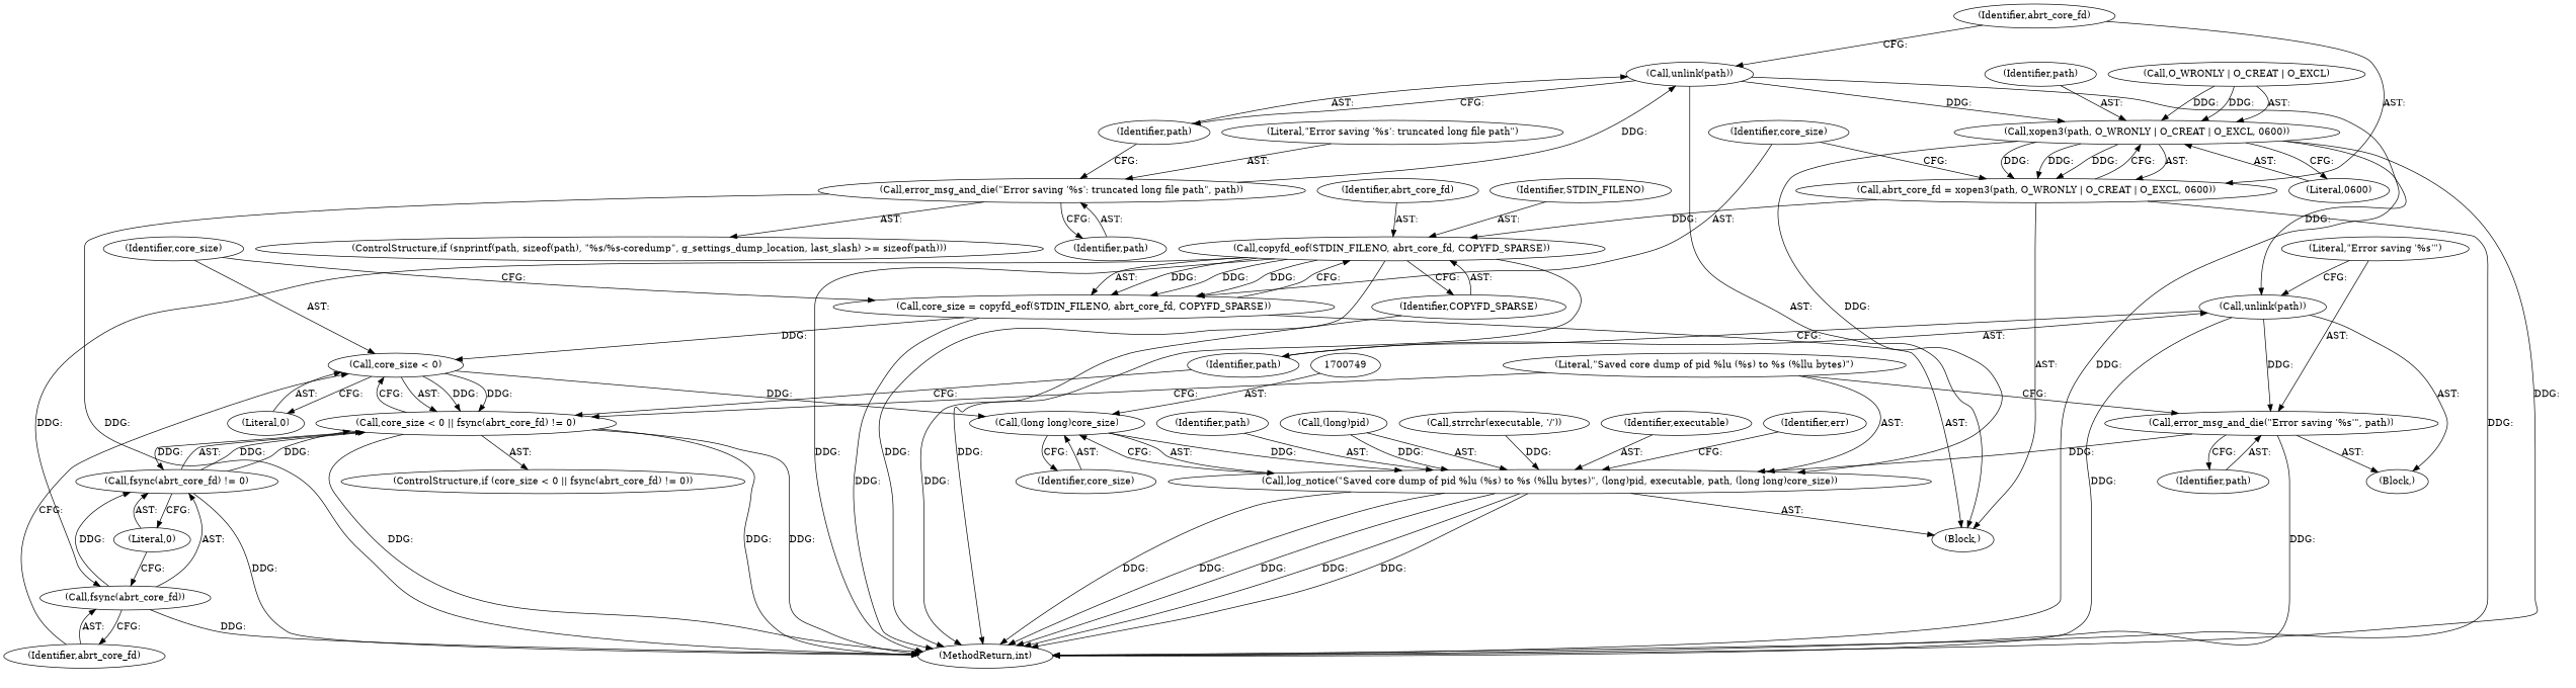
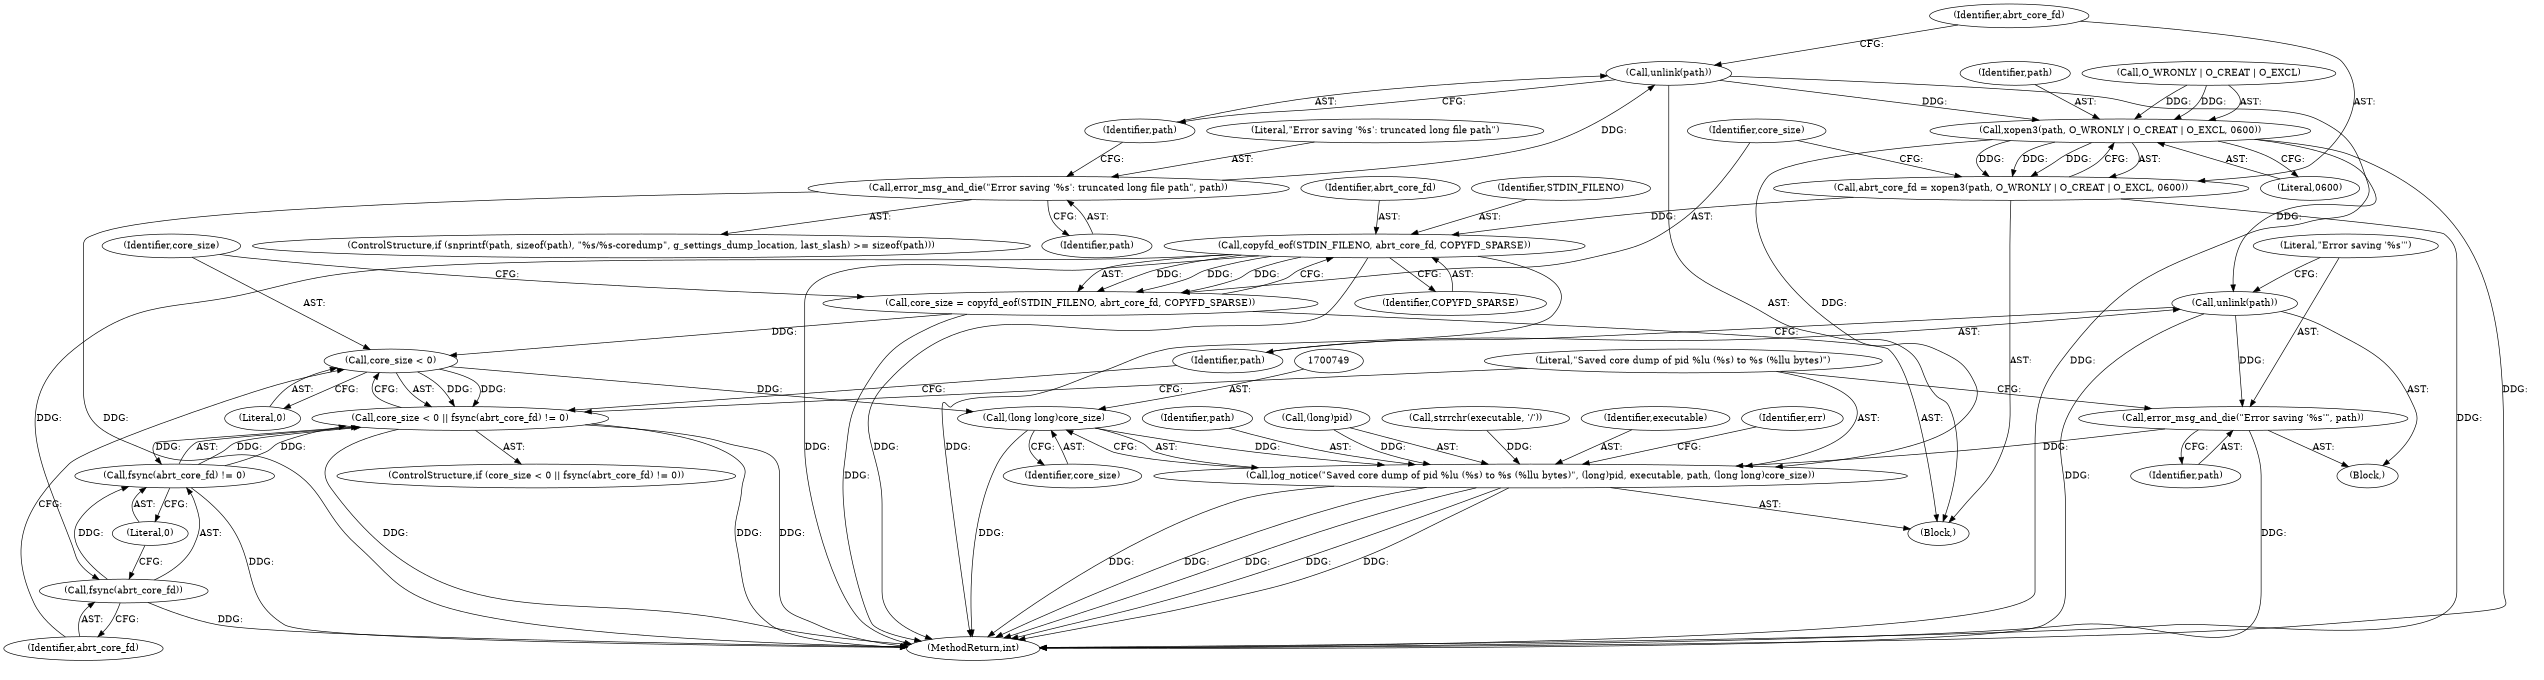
  digraph {
    n1 [label="(Call,unlink(path))"]
    n2 [label="(Call,xopen3(path, O_WRONLY | O_CREAT | O_EXCL, 0600))"]
    n3 [label="(Block,)"]
    n4 [label="(Identifier,path)"]
    n5 [label="(MethodReturn,int)"]
    n6 [label="(Call,abrt_core_fd = xopen3(path, O_WRONLY | O_CREAT | O_EXCL, 0600))"]
    n7 [label="(Call,log_notice(\"Saved core dump of pid %lu (%s) to %s (%llu bytes)\", (long)pid, executable, path, (long long)core_size))"]
    n8 [label="(Call,unlink(path))"]
    n9 [label="(Literal,0600)"]
    n10 [label="(Call,error_msg_and_die(\"Error saving '%s': truncated long file path\", path))"]
    n11 [label="(ControlStructure,if (snprintf(path, sizeof(path), \"%s/%s-coredump\", g_settings_dump_location, last_slash) >= sizeof(path)))"]
    n12 [label="(Identifier,path)"]
    n13 [label="(Call,copyfd_eof(STDIN_FILENO, abrt_core_fd, COPYFD_SPARSE))"]
    n14 [label="(Call,(long long)core_size)"]
    n15 [label="(Call,error_msg_and_die(\"Error saving '%s'\", path))"]
    n16 [label="(Identifier,path)"]
    n17 [label="(Block,)"]
    n18 [label="(Call,core_size = copyfd_eof(STDIN_FILENO, abrt_core_fd, COPYFD_SPARSE))"]
    n19 [label="(Call,fsync(abrt_core_fd))"]
    n20 [label="(Identifier,COPYFD_SPARSE)"]
    n21 [label="(Call,core_size < 0)"]
    n22 [label="(Call,fsync(abrt_core_fd) != 0)"]
    n23 [label="(Identifier,abrt_core_fd)"]
    n24 [label="(Call,core_size < 0 || fsync(abrt_core_fd) != 0)"]
    n25 [label="(Literal,0)"]
    n26 [label="(ControlStructure,if (core_size < 0 || fsync(abrt_core_fd) != 0))"]
    n27 [label="(Identifier,core_size)"]
    n28 [label="(Literal,0)"]
    n29 [label="(Identifier,path)"]
    n30 [label="(Identifier,path)"]
    n31 [label="(Identifier,core_size)"]
    n32 [label="(Call,strrchr(executable, '/'))"]
    n33 [label="(Identifier,executable)"]
    n34 [label="(Identifier,err)"]
    n35 [label="(Call,(long)pid)"]
    n36 [label="(Identifier,STDIN_FILENO)"]
    n37 [label="(Literal,\"Error saving '%s': truncated long file path\")"]
    n38 [label="(Literal,\"Saved core dump of pid %lu (%s) to %s (%llu bytes)\")"]
    n39 [label="(Identifier,path)"]
    n40 [label="(Identifier,core_size)"]
    n41 [label="(Identifier,abrt_core_fd)"]
    n42 [label="(Identifier,abrt_core_fd)"]
    n43 [label="(Call,O_WRONLY | O_CREAT | O_EXCL)"]
    n44 [label="(Literal,\"Error saving '%s'\")"]
    n45 [label=1700749]
    n1 -> n2 [label="DDG: "]
    n1 -> n3 [label="AST: "]
    n1 -> n4 [label="CFG: "]
    n1 -> n5 [label="DDG: "]
    n2 -> n5 [label="DDG: "]
    n2 -> n6 [label="AST: "]
    n2 -> n6 [label="DDG: "]
    n2 -> n6 [label="DDG: "]
    n2 -> n6 [label="DDG: "]
    n2 -> n7 [label="DDG: "]
    n2 -> n8 [label="DDG: "]
    n2 -> n9 [label="CFG: "]
    n4 -> n1 [label="AST: "]
    n4 -> n10 [label="CFG: "]
    n6 -> n2 [label="CFG: "]
    n6 -> n3 [label="AST: "]
    n6 -> n5 [label="DDG: "]
    n6 -> n13 [label="DDG: "]
    n7 -> n3 [label="AST: "]
    n7 -> n5 [label="DDG: "]
    n7 -> n5 [label="DDG: "]
    n7 -> n5 [label="DDG: "]
    n7 -> n5 [label="DDG: "]
    n7 -> n5 [label="DDG: "]
    n7 -> n14 [label="CFG: "]
    n8 -> n5 [label="DDG: "]
    n8 -> n15 [label="DDG: "]
    n8 -> n16 [label="CFG: "]
    n8 -> n17 [label="AST: "]
    n9 -> n2 [label="AST: "]
    n10 -> n1 [label="DDG: "]
    n10 -> n5 [label="DDG: "]
    n10 -> n11 [label="AST: "]
    n10 -> n12 [label="CFG: "]
    n12 -> n10 [label="AST: "]
    n13 -> n5 [label="DDG: "]
    n13 -> n5 [label="DDG: "]
    n13 -> n5 [label="DDG: "]
    n13 -> n18 [label="AST: "]
    n13 -> n18 [label="DDG: "]
    n13 -> n18 [label="DDG: "]
    n13 -> n18 [label="DDG: "]
    n13 -> n19 [label="DDG: "]
    n13 -> n20 [label="CFG: "]
-   n20 -> n5 [label="DDG: "]
+   n14 -> n5 [label="DDG: "]
    n14 -> n7 [label="AST: "]
    n14 -> n7 [label="DDG: "]
    n14 -> n27 [label="CFG: "]
    n15 -> n5 [label="DDG: "]
    n15 -> n7 [label="DDG: "]
    n15 -> n17 [label="AST: "]
    n15 -> n29 [label="CFG: "]
    n16 -> n8 [label="AST: "]
    n16 -> n24 [label="CFG: "]
    n18 -> n3 [label="AST: "]
    n18 -> n5 [label="DDG: "]
    n18 -> n13 [label="CFG: "]
    n18 -> n21 [label="DDG: "]
    n19 -> n5 [label="DDG: "]
    n19 -> n22 [label="AST: "]
    n19 -> n22 [label="DDG: "]
    n19 -> n23 [label="CFG: "]
    n20 -> n13 [label="AST: "]
    n21 -> n14 [label="DDG: "]
    n21 -> n24 [label="AST: "]
    n21 -> n24 [label="DDG: "]
    n21 -> n24 [label="DDG: "]
    n21 -> n25 [label="CFG: "]
    n22 -> n5 [label="DDG: "]
    n22 -> n24 [label="AST: "]
    n22 -> n24 [label="DDG: "]
    n22 -> n24 [label="DDG: "]
    n22 -> n28 [label="CFG: "]
    n23 -> n19 [label="AST: "]
    n23 -> n21 [label="CFG: "]
    n24 -> n5 [label="DDG: "]
    n24 -> n5 [label="DDG: "]
    n24 -> n5 [label="DDG: "]
    n24 -> n21 [label="CFG: "]
    n24 -> n22 [label="DDG: "]
    n24 -> n26 [label="AST: "]
    n25 -> n21 [label="AST: "]
    n27 -> n14 [label="AST: "]
    n28 -> n19 [label="CFG: "]
    n28 -> n22 [label="AST: "]
    n29 -> n15 [label="AST: "]
    n30 -> n2 [label="AST: "]
    n31 -> n18 [label="CFG: "]
    n31 -> n21 [label="AST: "]
    n32 -> n7 [label="DDG: "]
    n33 -> n7 [label="AST: "]
    n34 -> n7 [label="CFG: "]
    n35 -> n7 [label="AST: "]
    n35 -> n7 [label="DDG: "]
    n36 -> n13 [label="AST: "]
    n37 -> n10 [label="AST: "]
    n38 -> n7 [label="AST: "]
    n38 -> n15 [label="CFG: "]
    n38 -> n24 [label="CFG: "]
    n39 -> n7 [label="AST: "]
    n40 -> n6 [label="CFG: "]
    n40 -> n18 [label="AST: "]
    n41 -> n1 [label="CFG: "]
    n41 -> n6 [label="AST: "]
    n42 -> n13 [label="AST: "]
    n43 -> n2 [label="AST: "]
    n43 -> n2 [label="DDG: "]
    n43 -> n2 [label="DDG: "]
    n44 -> n8 [label="CFG: "]
    n44 -> n15 [label="AST: "]
    n45 -> n14 [label="AST: "]
  }
